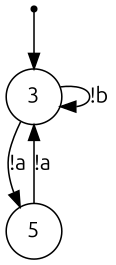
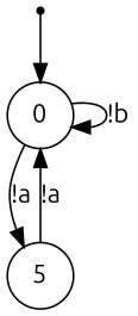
  digraph {
    fontname=Ubuntu
    node [fontname=Ubuntu shape=circle]
    edge [fontname=Ubuntu]
    ENTRY [shape=point]
-   0 [label=3]
+   0
    n3 [label=5]
    ENTRY -> 0
    0 -> 0 [label="!b"]
    0 -> n3 [label="!a"]
    n3 -> 0 [label="!a"]
  }
